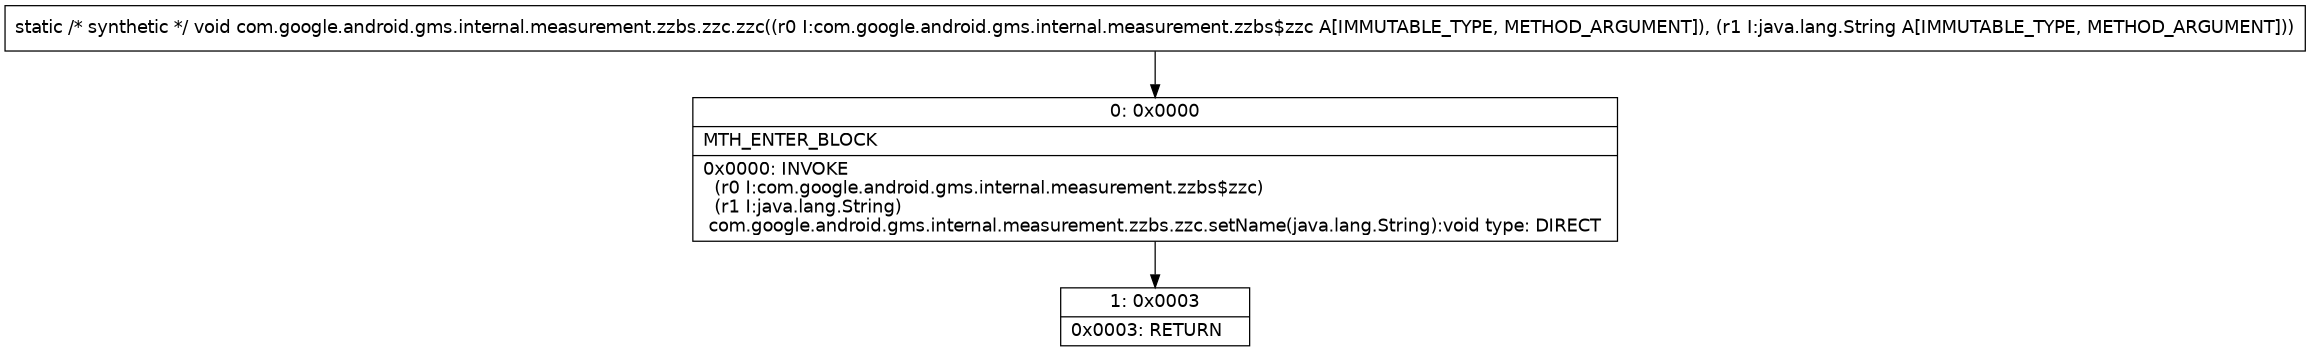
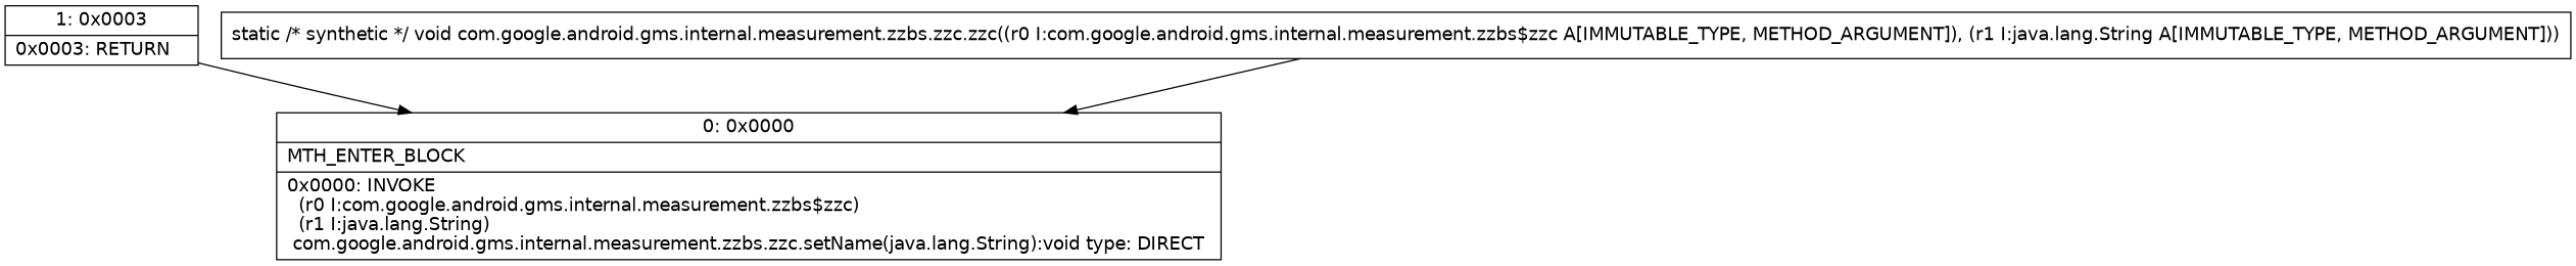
  digraph {
    fontname="DejaVu Sans"
    node [shape=record fontname="DejaVu Sans"]
    edge [fontname="DejaVu Sans"]
    n1 [label="{0\:\ 0x0000|MTH_ENTER_BLOCK\l|0x0000: INVOKE  \l  (r0 I:com.google.android.gms.internal.measurement.zzbs$zzc)\l  (r1 I:java.lang.String)\l com.google.android.gms.internal.measurement.zzbs.zzc.setName(java.lang.String):void type: DIRECT \l}"]
    n2 [label="{1\:\ 0x0003|0x0003: RETURN   \l}"]
    n3 [label="{static \/* synthetic *\/ void com.google.android.gms.internal.measurement.zzbs.zzc.zzc((r0 I:com.google.android.gms.internal.measurement.zzbs$zzc A[IMMUTABLE_TYPE, METHOD_ARGUMENT]), (r1 I:java.lang.String A[IMMUTABLE_TYPE, METHOD_ARGUMENT])) }"]
-   n1 -> n2
+   n2 -> n1
    n3 -> n1
  }
